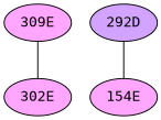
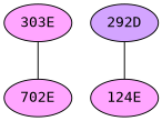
  graph {
    fontname="DejaVu Sans Mono"
    node [fillcolor="#FFA6FF" fontname="DejaVu Sans Mono" style=radial]
    edge [fontname="DejaVu Sans Mono" penwidth=1]
-   "303E" [label="309E"]
-   "302E"
+   "303E"
+   "302E" [label="702E"]
    n3 [fillcolor="#D3A4FF" label="292D"]
-   "154E"
+   "154E" [label="124E"]
    "303E" -- "302E"
    n3 -- "154E"
  }
